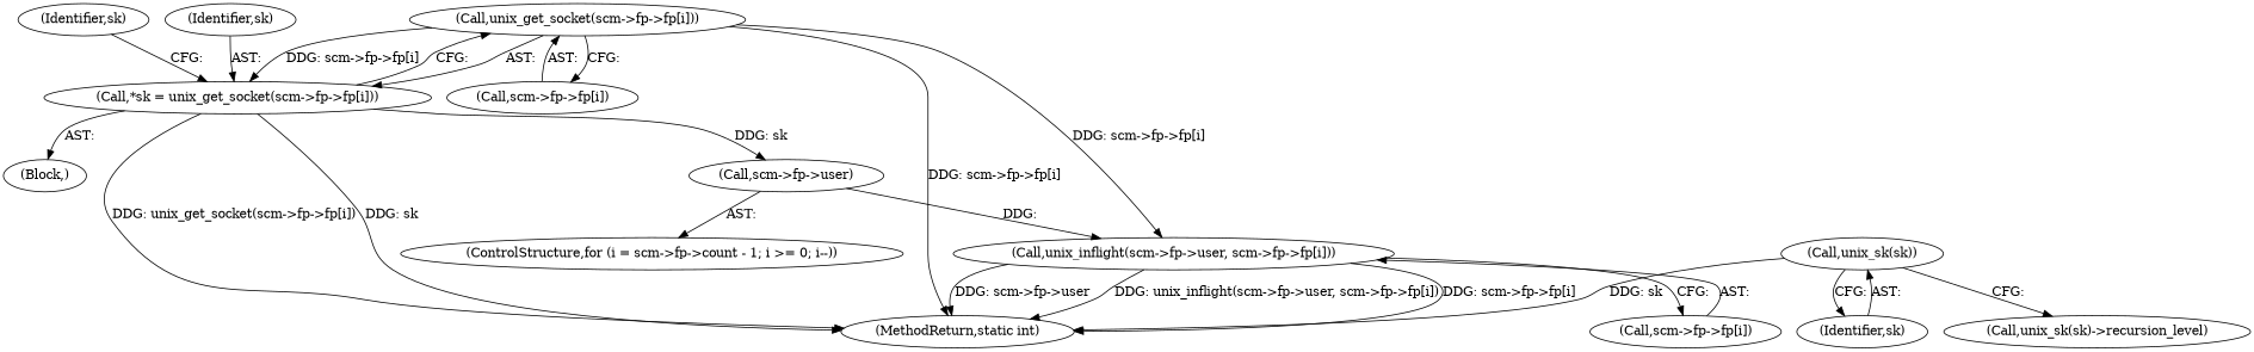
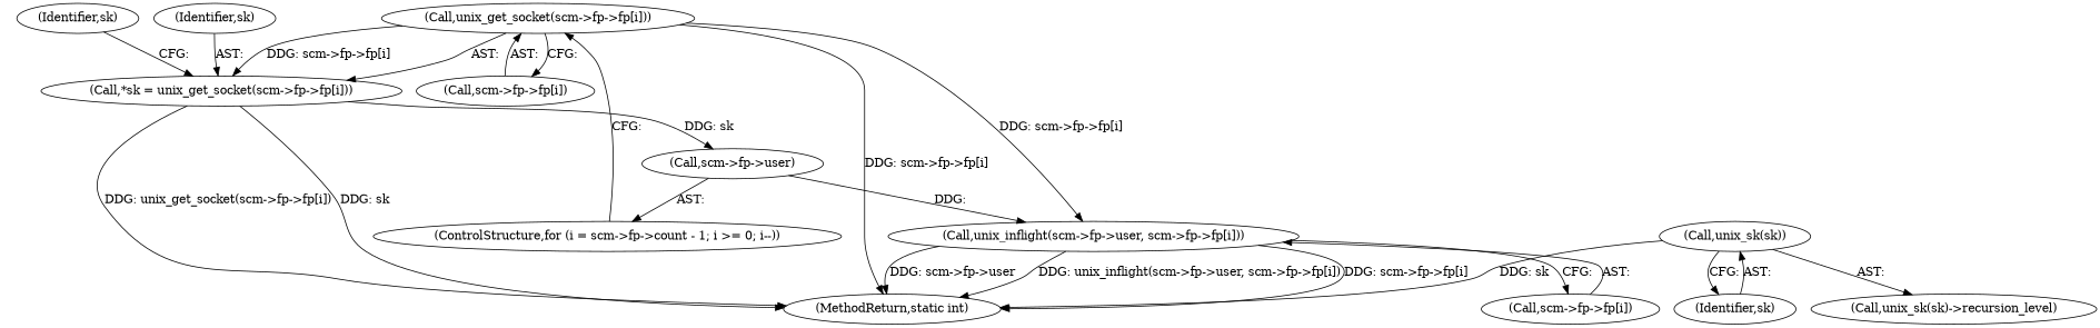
  digraph {
    n1 [label="(Call,unix_get_socket(scm->fp->fp[i]))"]
    n2 [label="(Call,*sk = unix_get_socket(scm->fp->fp[i]))"]
    n3 [label="(Call,unix_inflight(scm->fp->user, scm->fp->fp[i]))"]
    n4 [label="(Call,scm->fp->fp[i])"]
    n5 [label="(MethodReturn,static int)"]
-   n6 [label="(Block,)"]
    n7 [label="(Call,scm->fp->user)"]
    n8 [label="(Call,scm->fp->fp[i])"]
    n9 [label="(Call,unix_sk(sk))"]
    n10 [label="(Identifier,sk)"]
    n11 [label="(Call,unix_sk(sk)->recursion_level)"]
    n12 [label="(ControlStructure,for (i = scm->fp->count - 1; i >= 0; i--))"]
    n13 [label="(Identifier,sk)"]
    n14 [label="(Identifier,sk)"]
    n1 -> n2 [label="AST: "]
    n1 -> n2 [label="DDG: scm->fp->fp[i]"]
    n1 -> n3 [label="DDG: scm->fp->fp[i]"]
    n1 -> n4 [label="CFG: "]
    n1 -> n5 [label="DDG: scm->fp->fp[i]"]
-   n2 -> n1 [label="CFG: "]
+   n12 -> n1 [label="CFG: "]
    n2 -> n5 [label="DDG: unix_get_socket(scm->fp->fp[i])"]
    n2 -> n5 [label="DDG: sk"]
-   n2 -> n6 [label="AST: "]
    n2 -> n7 [label="DDG: sk"]
    n3 -> n5 [label="DDG: unix_inflight(scm->fp->user, scm->fp->fp[i])"]
    n3 -> n5 [label="DDG: scm->fp->fp[i]"]
    n3 -> n5 [label="DDG: scm->fp->user"]
    n3 -> n8 [label="CFG: "]
    n4 -> n1 [label="AST: "]
    n7 -> n3 [label="DDG: "]
    n7 -> n12 [label="AST: "]
    n8 -> n3 [label="AST: "]
    n9 -> n5 [label="DDG: sk"]
    n9 -> n10 [label="CFG: "]
-   n9 -> n11 [label="CFG: "]
+   n9 -> n11 [label="AST: "]
    n10 -> n9 [label="AST: "]
    n13 -> n2 [label="CFG: "]
    n14 -> n2 [label="AST: "]
  }
